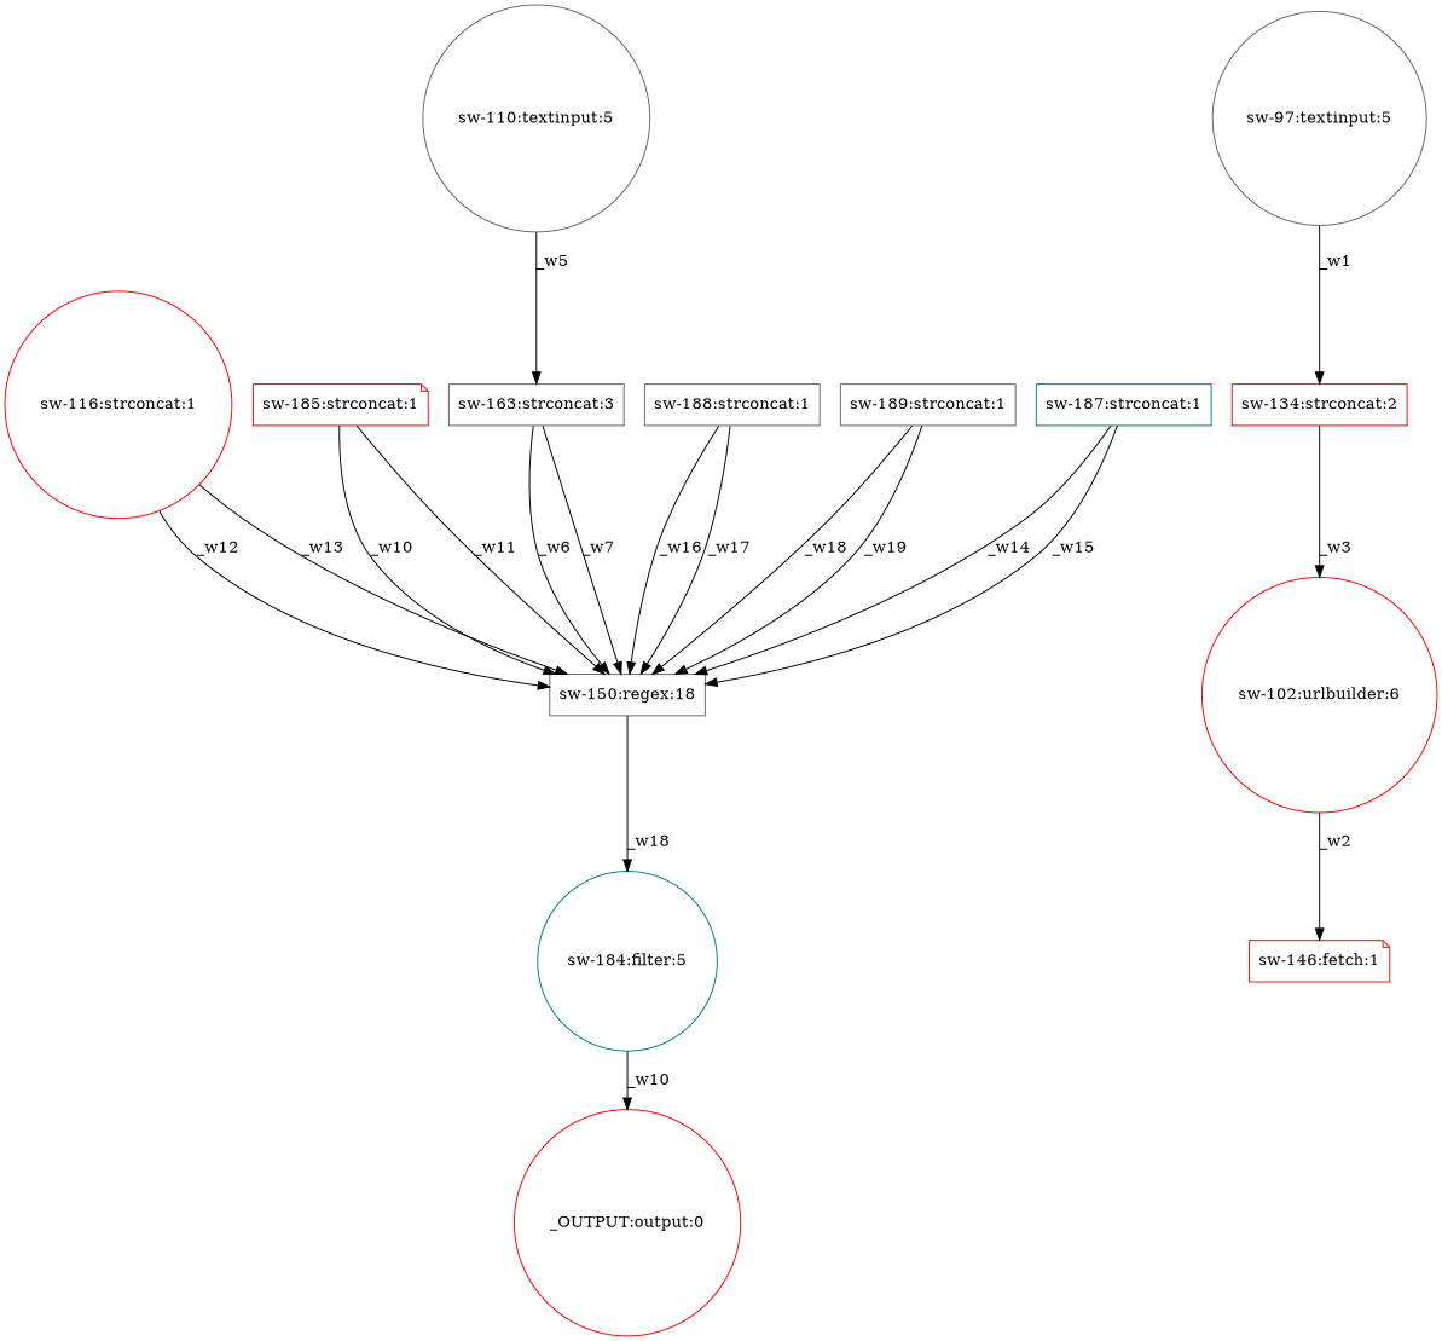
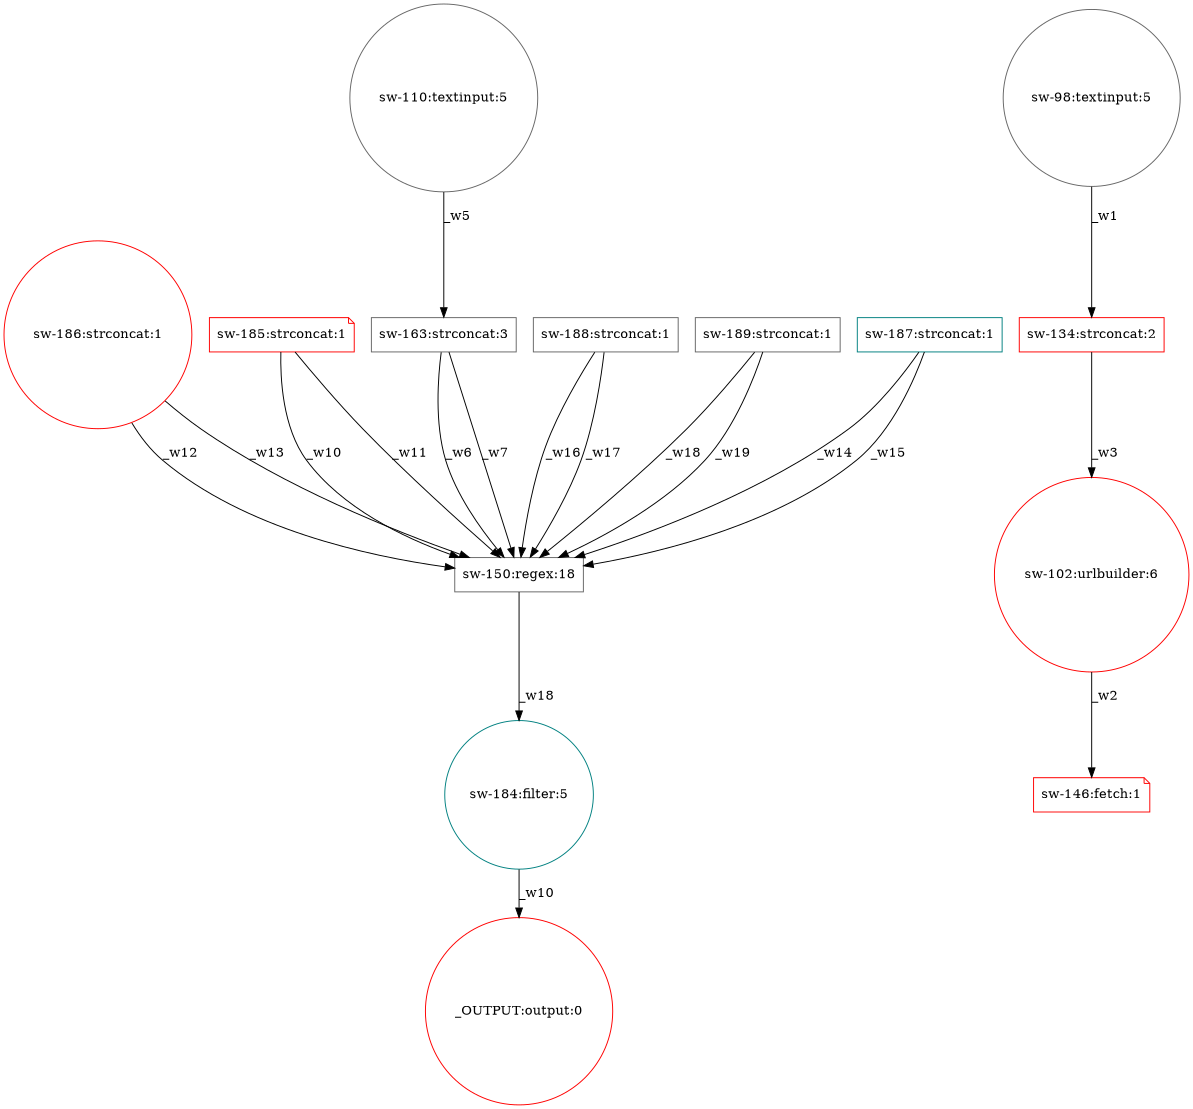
  digraph {
    node [color=red shape=circle]
    n1 [label="_OUTPUT:output:0"]
-   n2 [label="sw-116:strconcat:1"]
+   n2 [label="sw-186:strconcat:1"]
    n3 [color=gray40 label="sw-150:regex:18" shape=box]
    n4 [color=teal label="sw-184:filter:5"]
    n5 [label="sw-185:strconcat:1" shape=note]
    n6 [color=gray40 label="sw-163:strconcat:3" shape=box]
-   n7 [color=gray40 label="sw-97:textinput:5"]
+   n7 [color=gray40 label="sw-98:textinput:5"]
    n8 [label="sw-134:strconcat:2" shape=box]
    n9 [label="sw-102:urlbuilder:6"]
    n10 [label="sw-146:fetch:1" shape=note]
    n11 [color=gray40 label="sw-110:textinput:5"]
    n12 [color=gray40 label="sw-188:strconcat:1" shape=box]
    n13 [color=gray40 label="sw-189:strconcat:1" shape=box]
    n14 [color=teal label="sw-187:strconcat:1" shape=box]
    n2 -> n3 [label=_w12]
    n2 -> n3 [label=_w13]
    n3 -> n4 [label=_w18]
    n4 -> n1 [label=_w10]
    n5 -> n3 [label=_w10]
    n5 -> n3 [label=_w11]
    n6 -> n3 [label=_w6]
    n6 -> n3 [label=_w7]
    n7 -> n8 [label=_w1]
    n8 -> n9 [label=_w3]
    n9 -> n10 [label=_w2]
    n11 -> n6 [label=_w5]
    n12 -> n3 [label=_w16]
    n12 -> n3 [label=_w17]
    n13 -> n3 [label=_w18]
    n13 -> n3 [label=_w19]
    n14 -> n3 [label=_w14]
    n14 -> n3 [label=_w15]
  }
